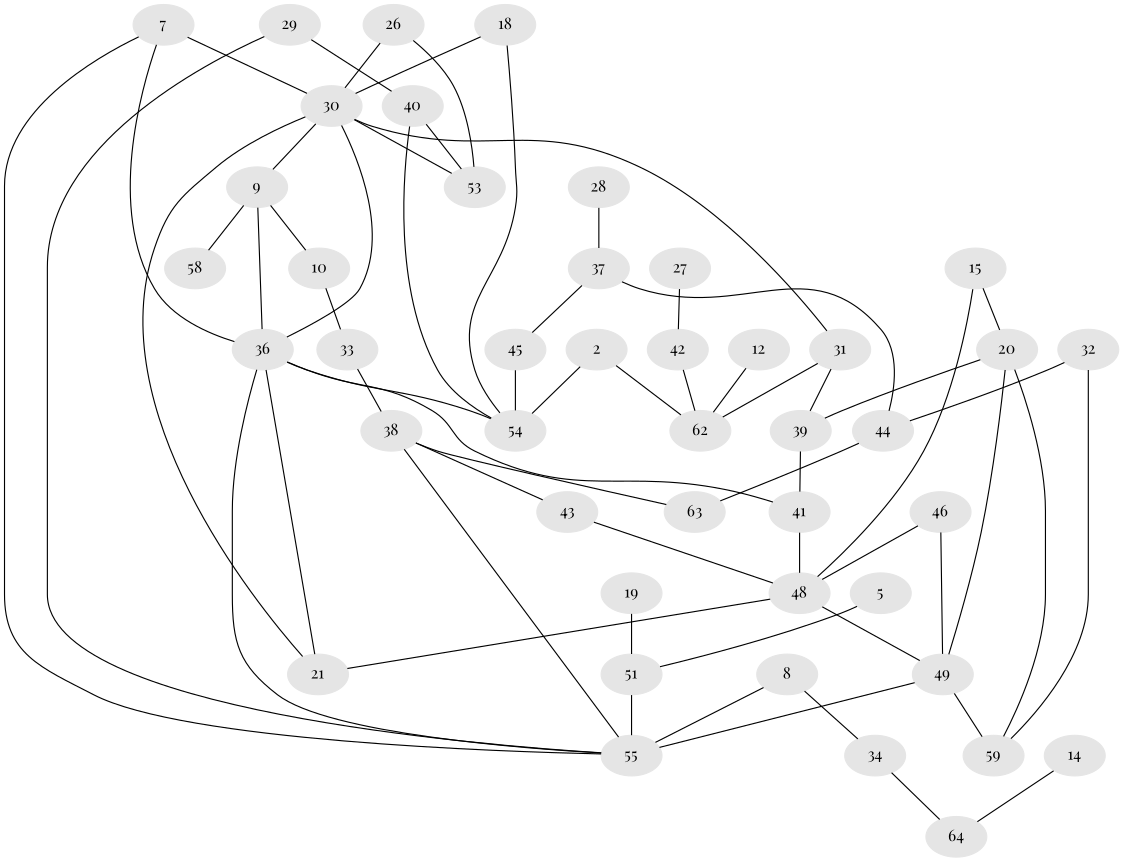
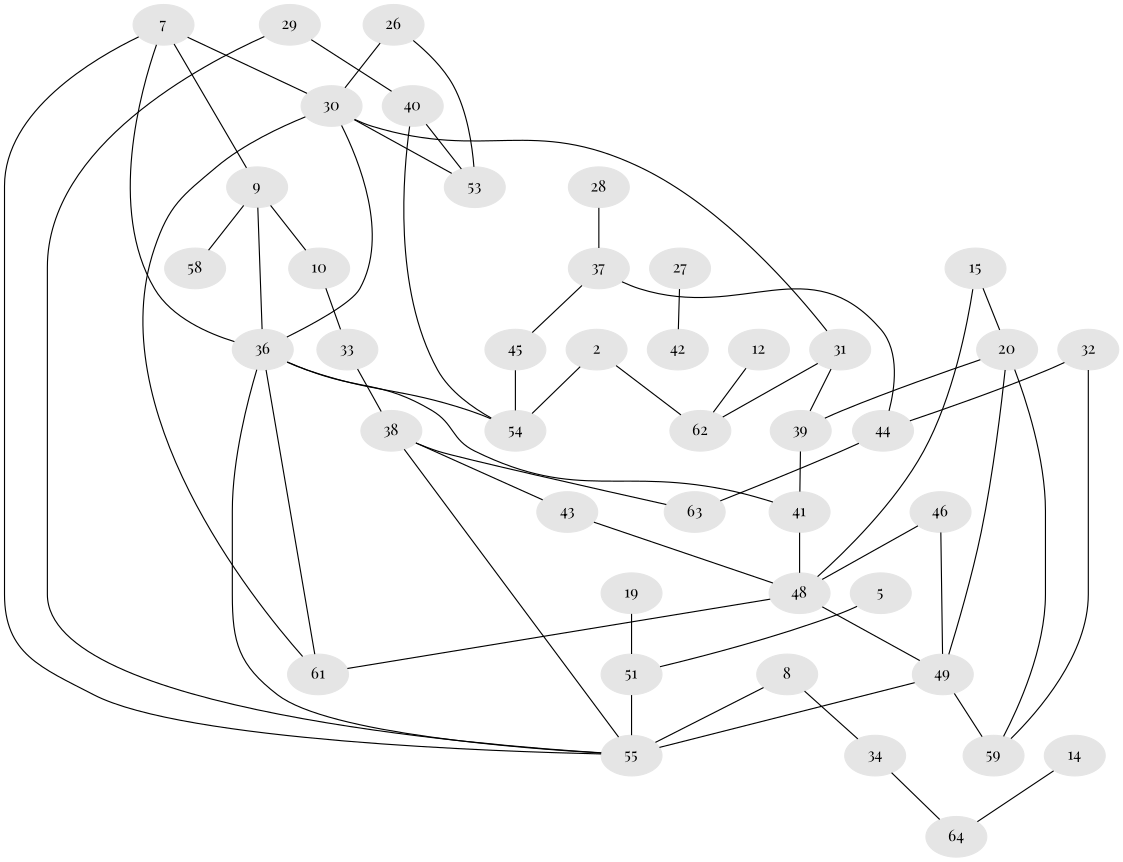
  graph {
    fontname="Playfair Display"
    node [color=gray90 fontname="Playfair Display" style=filled]
    edge [fontname="Playfair Display" weight=1.0]
    2
    54
    62
    34
    64
    5
    51
    55
    7
    9
    30
    36
    10
    58
    53
    31
-   61 [label=21]
+   61
    41
    8
    33
    38
    12
    14
    15
    20
    48
    39
    49
    59
-   18
    19
    26
    27
    42
    28
    37
    44
    45
    29
    40
    32
    63
    43
    46
    2 -- 54
    2 -- 62
    34 -- 64
    5 -- 51
    51 -- 55 [weight=2.0]
    7 -- 55
-   30 -- 9
+   7 -- 9
    7 -- 30
    7 -- 36
    9 -- 36
    9 -- 10
    9 -- 58
    30 -- 36
    30 -- 53
    30 -- 31
    30 -- 61
    36 -- 54
    36 -- 55 [weight=2.0]
    36 -- 61
    36 -- 41
    10 -- 33
    31 -- 62
    31 -- 39
    41 -- 48
    8 -- 34
    8 -- 55
    33 -- 38
    38 -- 55
    38 -- 63
    38 -- 43
    12 -- 62
    14 -- 64
    15 -- 20
    15 -- 48
    20 -- 39
    20 -- 49 [weight=3.0]
    20 -- 59
    48 -- 61
    48 -- 49
    39 -- 41 [weight=2.0]
    49 -- 55 [weight=3.0]
    49 -- 59
-   18 -- 54
-   18 -- 30
    19 -- 51
    26 -- 30
    26 -- 53
    27 -- 42
-   42 -- 62
    28 -- 37
    37 -- 44
    37 -- 45
    44 -- 63
    45 -- 54
    29 -- 55
    29 -- 40
    40 -- 54
    40 -- 53
    32 -- 59
    32 -- 44
    43 -- 48
    46 -- 48
    46 -- 49
  }
